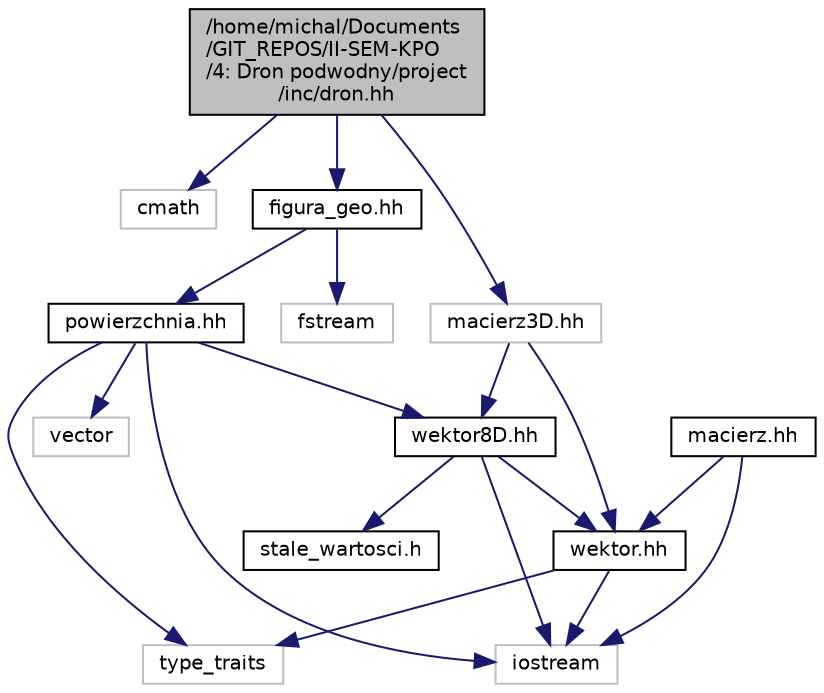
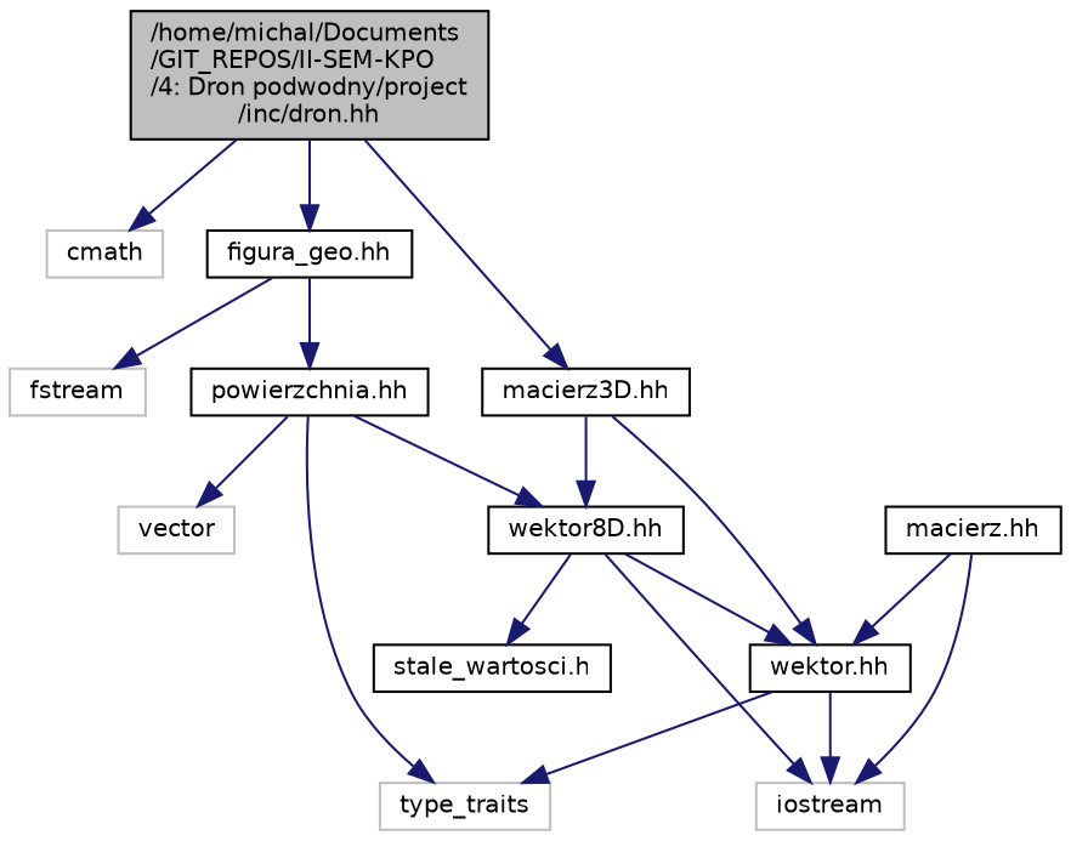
  digraph {
    node [color=black fillcolor=white fontname=Helvetica fontsize=10 shape=record style=filled]
    edge [color=midnightblue fontname=Helvetica fontsize=10 labelfontname=Helvetica labelfontsize=10 style=solid]
    n1 [fillcolor=grey75 fontcolor=black height=0.2 label="/home/michal/Documents\l/GIT_REPOS/II-SEM-KPO\l/4: Dron podwodny/project\l/inc/dron.hh" width=0.4]
    n2 [color=grey75 height=0.2 label=cmath width=0.4]
    n3 [height=0.2 label="figura_geo.hh" width=0.4]
-   n4 [color=grey75 height=0.2 label="macierz3D.hh" width=0.4]
+   n4 [height=0.2 label="macierz3D.hh" width=0.4]
    n5 [color=grey75 height=0.2 label=fstream width=0.4]
    n6 [height=0.2 label="powierzchnia.hh" width=0.4]
    n7 [height=0.2 label="wektor8D.hh" width=0.4]
    n8 [height=0.2 label="wektor.hh" width=0.4]
    n9 [color=grey75 height=0.2 label=iostream width=0.4]
    n10 [color=grey75 height=0.2 label=vector width=0.4]
    n11 [color=grey75 height=0.2 label=type_traits width=0.4]
    n12 [height=0.2 label="stale_wartosci.h" width=0.4]
    n13 [height=0.2 label="macierz.hh" width=0.4]
    n1 -> n2
    n1 -> n3
    n1 -> n4
    n3 -> n5
    n3 -> n6
    n4 -> n7
    n4 -> n8
    n6 -> n7
-   n6 -> n9
    n6 -> n10
    n6 -> n11
    n7 -> n8
    n7 -> n9
    n7 -> n12
    n8 -> n9
    n8 -> n11
    n13 -> n8
    n13 -> n9
  }
